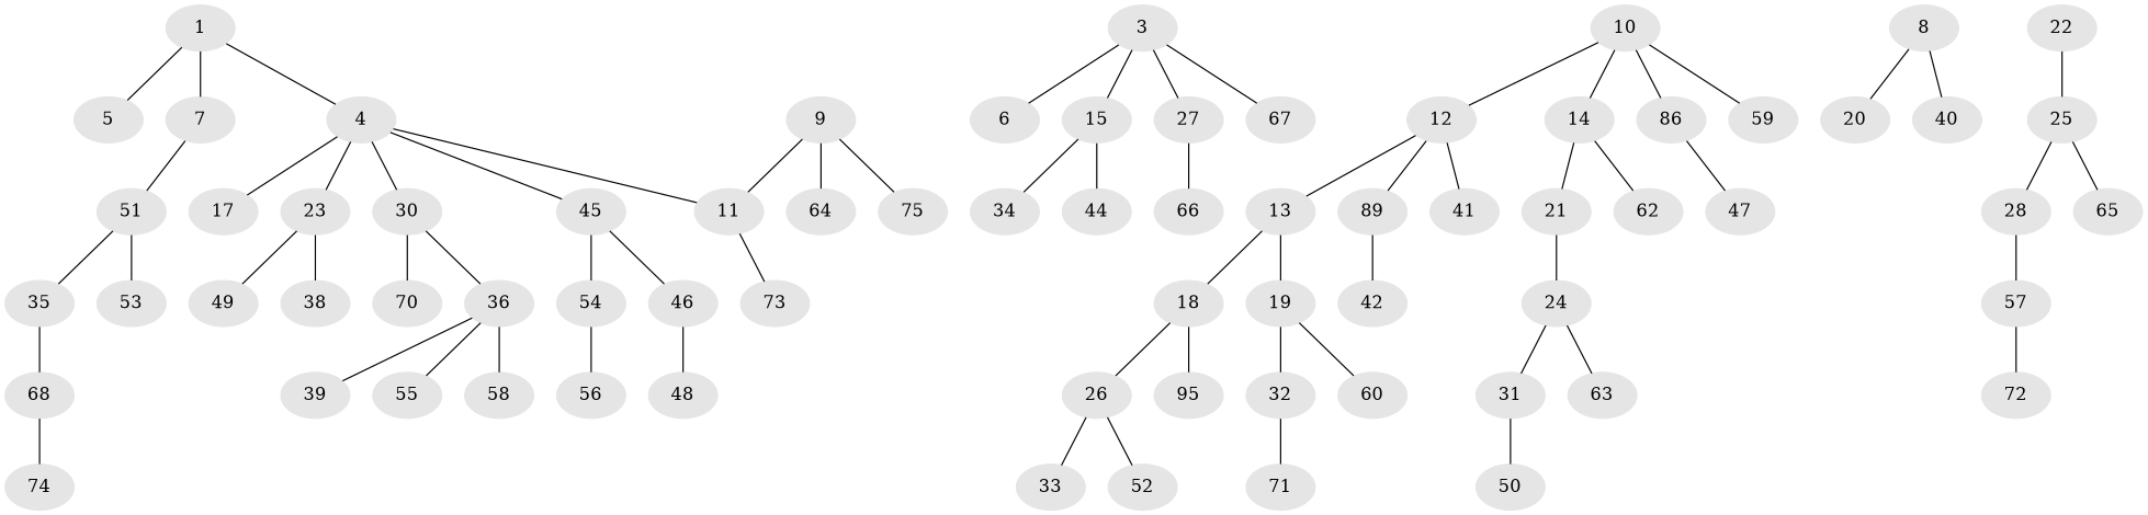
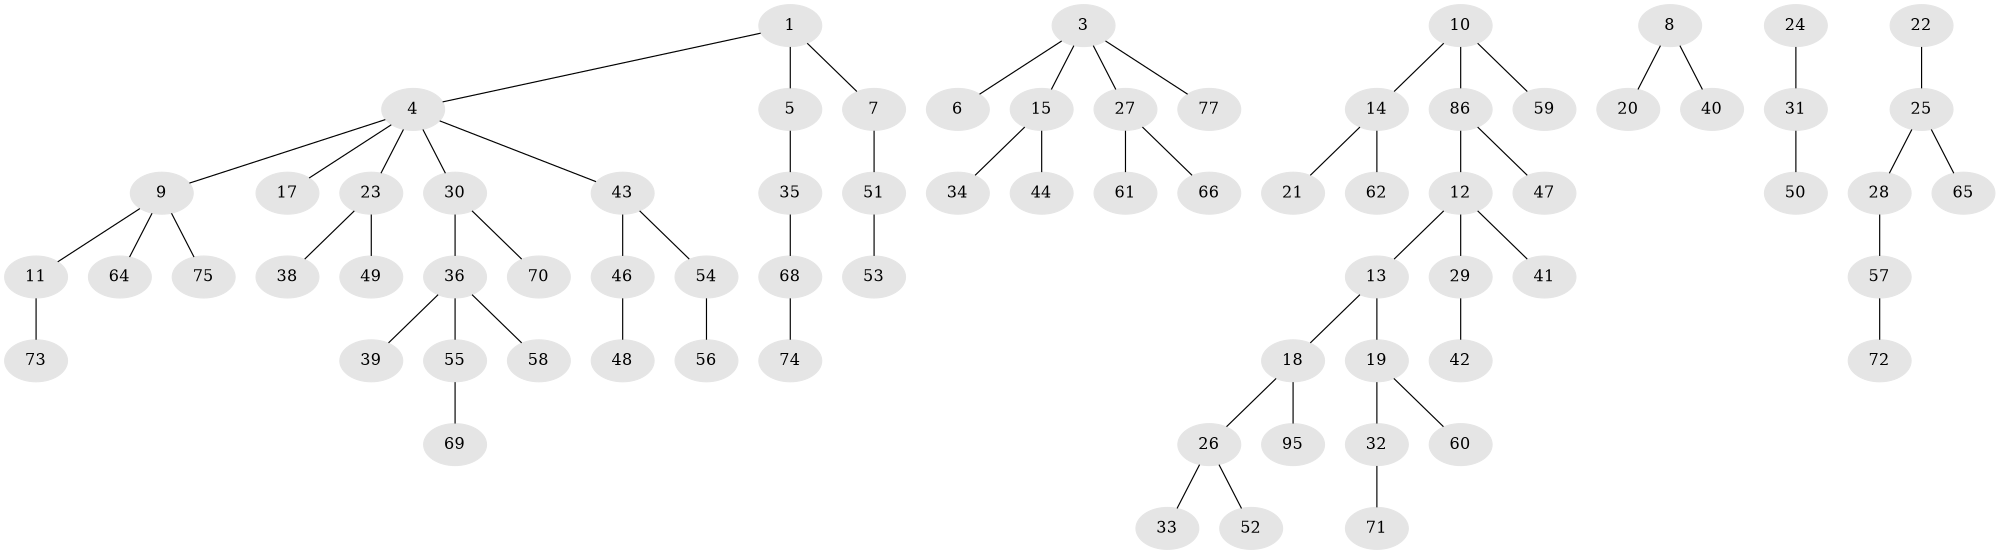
  graph {
    node [color=gray90 style=filled]
    1
    4
    5
    7
    9
    17
    23
    30
-   43 [label=45]
+   43
    35
    51
    3
    6
    15
    27
-   67
+   67 [label=77]
    10
    12
    14
    n20 [label=86]
    59
    34
    44
+   61
    66
    11
    64
    75
    38
    49
    36
    70
    46
    54
    8
    20
    40
    68
    53
    73
    13
-   29 [label=89]
+   29
    41
    21
    62
    47
    18
    19
    42
    26
    n51 [label=95]
    32
    60
    24
    22
    25
    33
    52
    71
    31
-   63
    28
    65
    50
    57
    72
    39
    55
    58
    74
+   69
    48
    56
    1 -- 4
    1 -- 5
    1 -- 7
-   4 -- 11
+   4 -- 9
    4 -- 17
    4 -- 23
    4 -- 30
    4 -- 43
-   51 -- 35
+   5 -- 35
    7 -- 51
    9 -- 11
    9 -- 64
    9 -- 75
    23 -- 38
    23 -- 49
    30 -- 36
    30 -- 70
    43 -- 46
    43 -- 54
    35 -- 68
    51 -- 53
    3 -- 6
    3 -- 15
    3 -- 27
    3 -- 67
    15 -- 34
    15 -- 44
+   27 -- 61
    27 -- 66
-   10 -- 12
+   n20 -- 12
    10 -- 14
    10 -- n20
    10 -- 59
    12 -- 13
    12 -- 29
    12 -- 41
    14 -- 21
    14 -- 62
    n20 -- 47
    11 -- 73
    36 -- 39
    36 -- 55
    36 -- 58
    46 -- 48
    54 -- 56
    8 -- 20
    8 -- 40
    68 -- 74
    13 -- 18
    13 -- 19
    29 -- 42
-   21 -- 24
    18 -- 26
    18 -- n51
    19 -- 32
    19 -- 60
    26 -- 33
    26 -- 52
    32 -- 71
    24 -- 31
-   24 -- 63
    22 -- 25
    25 -- 28
    25 -- 65
    31 -- 50
    28 -- 57
    57 -- 72
+   55 -- 69
  }
